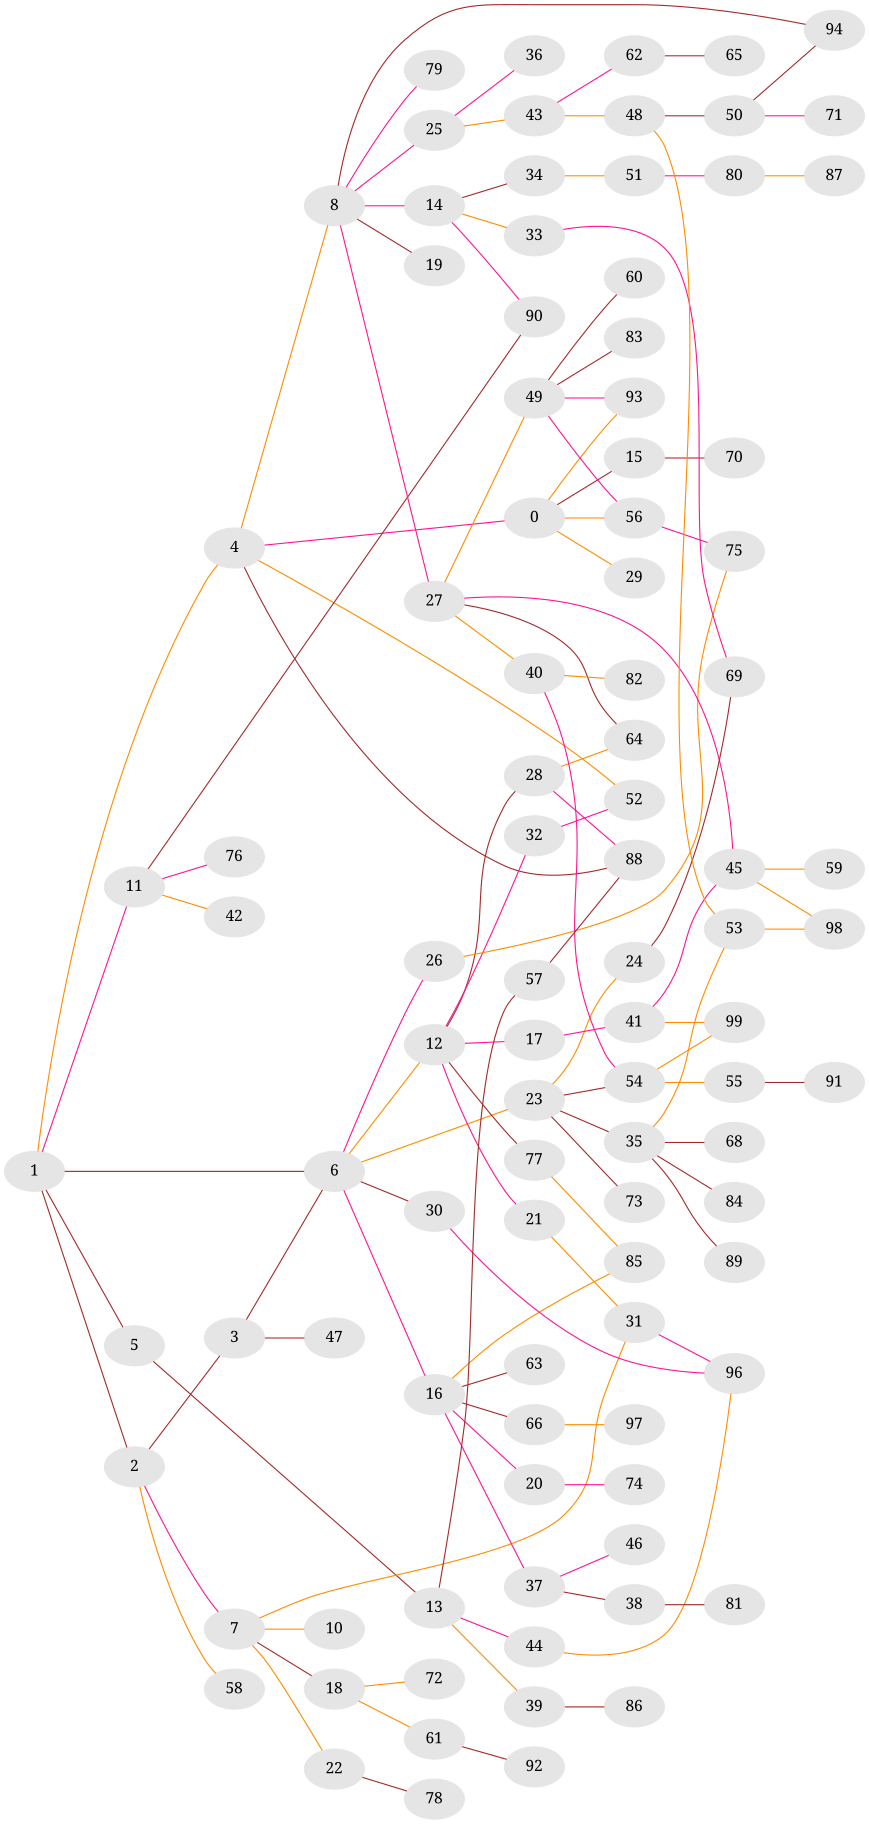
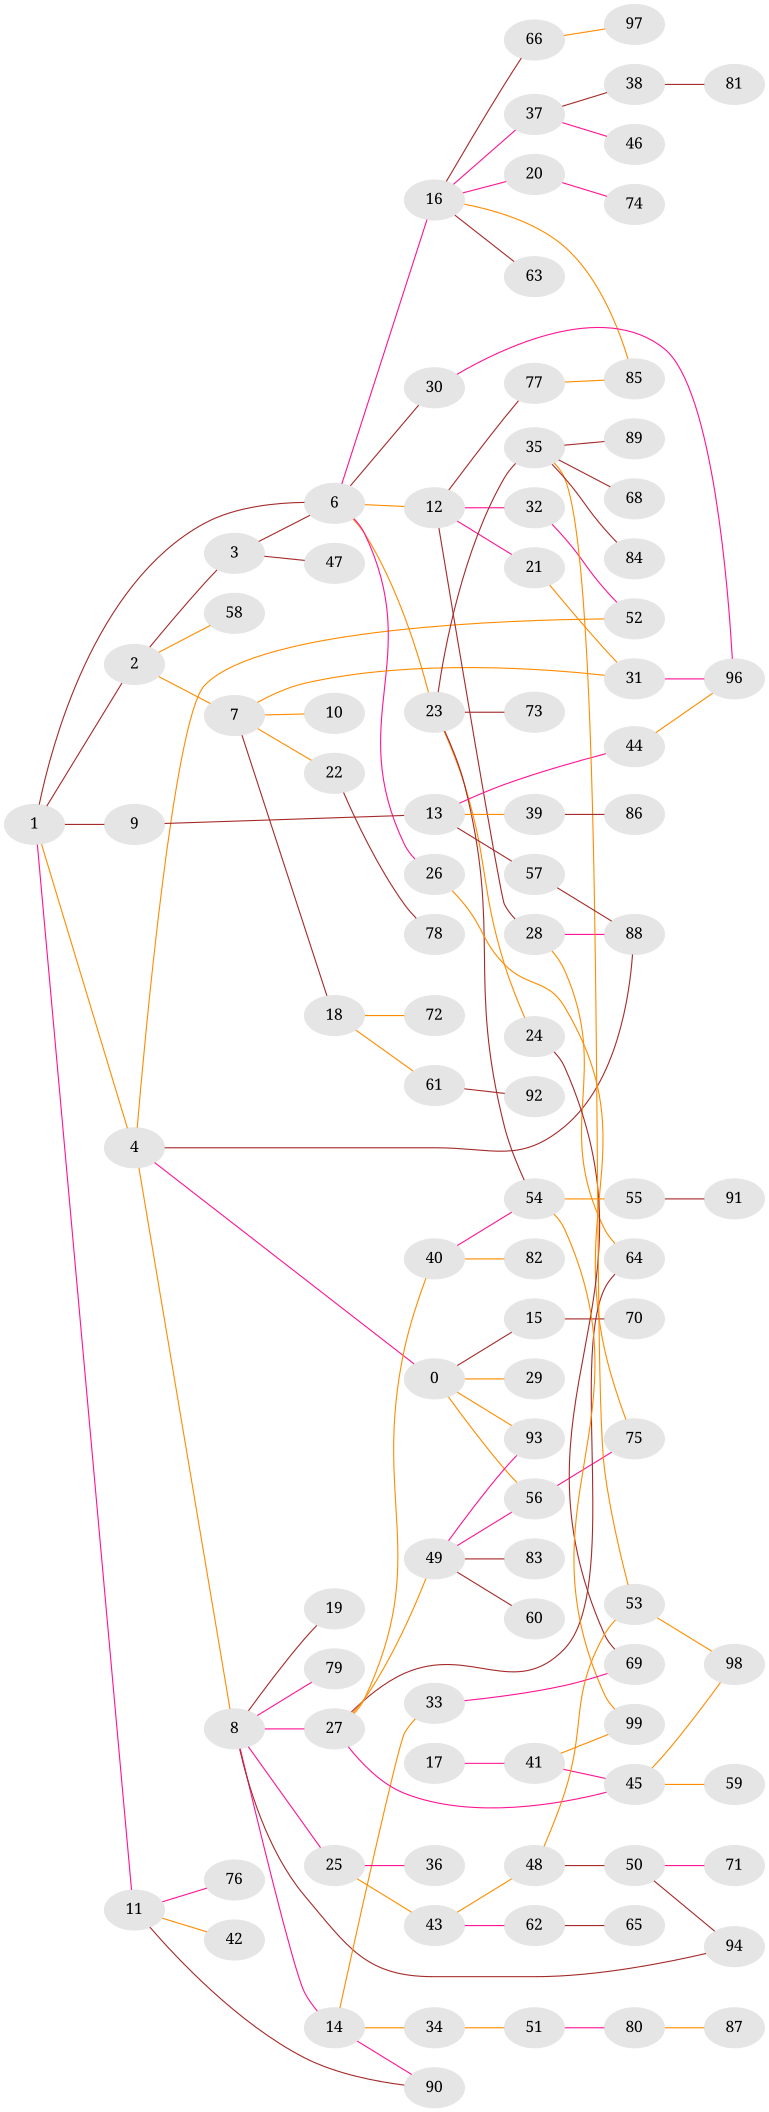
  graph {
    fontname="Noto Serif"
    rankdir=LR
    node [color=gray90 fontname="Noto Serif" style=filled]
    edge [color=brown fontname="Noto Serif"]
    1
    2
    4
    6
-   9 [label=5]
+   9
    11
    3
    7
    58
    n10 [label=0]
    8
    52
    88
    12
    16
    23
    26
    30
    13
    42
    76
    90
    47
    10
    18
    22
    31
    15
    29
    56
    93
    14
    19
    25
    27
    79
    94
    70
    75
    17
    21
    28
    32
    77
    20
    37
    63
    66
    85
    24
    35
    54
    73
    96
    61
    72
    78
    33
    34
    36
    43
    64
    40
    45
    49
    39
    44
    57
    41
    86
    69
    51
    74
    38
    46
    97
    n77 [label=99]
    92
    53
    68
    84
    89
    55
    48
    62
    82
    59
    98
    60
    83
    80
    81
    50
    65
    71
    87
    91
    1 -- 2
    1 -- 4 [color=darkorange]
    1 -- 6
    1 -- 9
    1 -- 11 [color=deeppink]
    2 -- 3
-   2 -- 7 [color=deeppink]
+   2 -- 7 [color=darkorange]
    2 -- 58 [color=darkorange]
    4 -- n10 [color=deeppink]
    4 -- 8 [color=darkorange]
    4 -- 52 [color=darkorange]
    4 -- 88
    6 -- 12 [color=darkorange]
    6 -- 16 [color=deeppink]
    6 -- 23 [color=darkorange]
    6 -- 26 [color=deeppink]
    6 -- 30
    9 -- 13
    11 -- 42 [color=darkorange]
    11 -- 76 [color=deeppink]
    11 -- 90
    3 -- 6
    3 -- 47
    7 -- 10 [color=darkorange]
    7 -- 18
    7 -- 22 [color=darkorange]
    7 -- 31 [color=darkorange]
    n10 -- 15
    n10 -- 29 [color=darkorange]
    n10 -- 56 [color=darkorange]
    n10 -- 93 [color=darkorange]
    8 -- 14 [color=deeppink]
    8 -- 19
    8 -- 25 [color=deeppink]
    8 -- 27 [color=deeppink]
    8 -- 79 [color=deeppink]
    8 -- 94
-   12 -- 17 [color=deeppink]
    12 -- 21 [color=deeppink]
    12 -- 28
    12 -- 32 [color=deeppink]
    12 -- 77
    16 -- 20 [color=deeppink]
    16 -- 37 [color=deeppink]
    16 -- 63
    16 -- 66
    16 -- 85 [color=darkorange]
    23 -- 24 [color=darkorange]
    23 -- 35
    23 -- 54
    23 -- 73
    26 -- 75 [color=darkorange]
    30 -- 96 [color=deeppink]
    13 -- 39 [color=darkorange]
    13 -- 44 [color=deeppink]
    13 -- 57
    18 -- 61 [color=darkorange]
    18 -- 72 [color=darkorange]
    22 -- 78
    31 -- 96 [color=deeppink]
    15 -- 70
    56 -- 75 [color=deeppink]
    14 -- 90 [color=deeppink]
    14 -- 33 [color=darkorange]
-   14 -- 34
+   14 -- 34 [color=darkorange]
    25 -- 36 [color=deeppink]
    25 -- 43 [color=darkorange]
    27 -- 64
    27 -- 40 [color=darkorange]
    27 -- 45 [color=deeppink]
    27 -- 49 [color=darkorange]
    17 -- 41 [color=deeppink]
    21 -- 31 [color=darkorange]
    28 -- 88 [color=deeppink]
    28 -- 64 [color=darkorange]
    32 -- 52 [color=deeppink]
    77 -- 85 [color=darkorange]
    20 -- 74 [color=deeppink]
    37 -- 38
    37 -- 46 [color=deeppink]
    66 -- 97 [color=darkorange]
    24 -- 69
    35 -- 53 [color=darkorange]
    35 -- 68
    35 -- 84
    35 -- 89
    54 -- n77 [color=darkorange]
    54 -- 55 [color=darkorange]
    61 -- 92
    33 -- 69 [color=deeppink]
    34 -- 51 [color=darkorange]
    43 -- 48 [color=darkorange]
    43 -- 62 [color=deeppink]
    40 -- 54 [color=deeppink]
    40 -- 82 [color=darkorange]
    45 -- 59 [color=darkorange]
    45 -- 98 [color=darkorange]
    49 -- 56 [color=deeppink]
    49 -- 93 [color=deeppink]
    49 -- 60
    49 -- 83
    39 -- 86
    44 -- 96 [color=darkorange]
    57 -- 88
    41 -- 45 [color=deeppink]
    41 -- n77 [color=darkorange]
    51 -- 80 [color=deeppink]
    38 -- 81
    53 -- 98 [color=darkorange]
    55 -- 91
    48 -- 53 [color=darkorange]
    48 -- 50
    62 -- 65
    80 -- 87 [color=darkorange]
    50 -- 94
    50 -- 71 [color=deeppink]
  }
